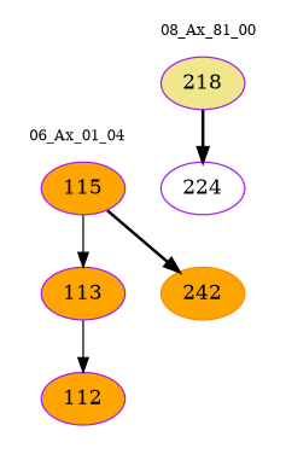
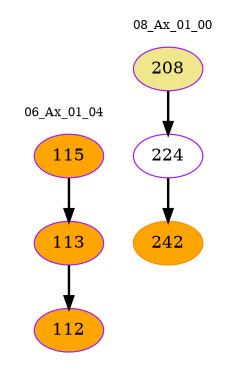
  digraph {
    node [color=purple fillcolor=orange style=filled]
    edge [color=black style=solid]
    n1 [label=115]
    n2 [label=113]
    n3 [label=112]
-   n4 [fillcolor=khaki label=218]
+   n4 [fillcolor=khaki label=208]
    n5 [fillcolor=white label=224]
    n6 [color=darkorange label=242]
    subgraph cluster_1 {
      color=white
      fontsize=10
      label="06_Ax_01_04"
      n1
      n2
      n3
    }
    subgraph cluster_2 {
      color=white
      fontsize=10
-     label="08_Ax_81_00"
+     label="08_Ax_01_00"
      n4
      n5
      n6
    }
-   n1 -> n2
-   n2 -> n3
+   n1 -> n2 [style=bold]
+   n2 -> n3 [style=bold]
    n4 -> n5 [style=bold]
-   n1 -> n6 [style=bold]
+   n5 -> n6 [style=bold]
  }
